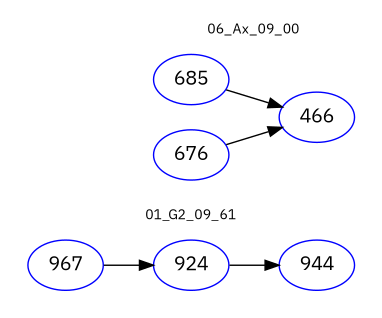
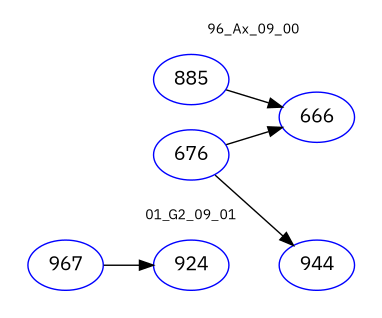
  digraph {
    fontname="IBM Plex Sans"
    rankdir=LR
    node [color=blue fontname="IBM Plex Sans"]
    edge [color=black fontname="IBM Plex Sans"]
    n1 [label=676]
-   n2 [label=466]
-   n3 [label=685]
+   n2 [label=666]
+   n3 [label=885]
    n4 [label=967]
    n5 [label=924]
    n6 [label=944]
    subgraph cluster_1 {
      color=white
      fontsize=10
-     label="06_Ax_09_00"
+     label="96_Ax_09_00"
      n1
      n2
      n3
    }
    subgraph cluster_2 {
      color=white
      fontsize=10
-     label="01_G2_09_61"
+     label="01_G2_09_01"
      n4
      n5
      n6
    }
    n1 -> n2
    n3 -> n2
    n4 -> n5
-   n5 -> n6
+   n1 -> n6
  }
